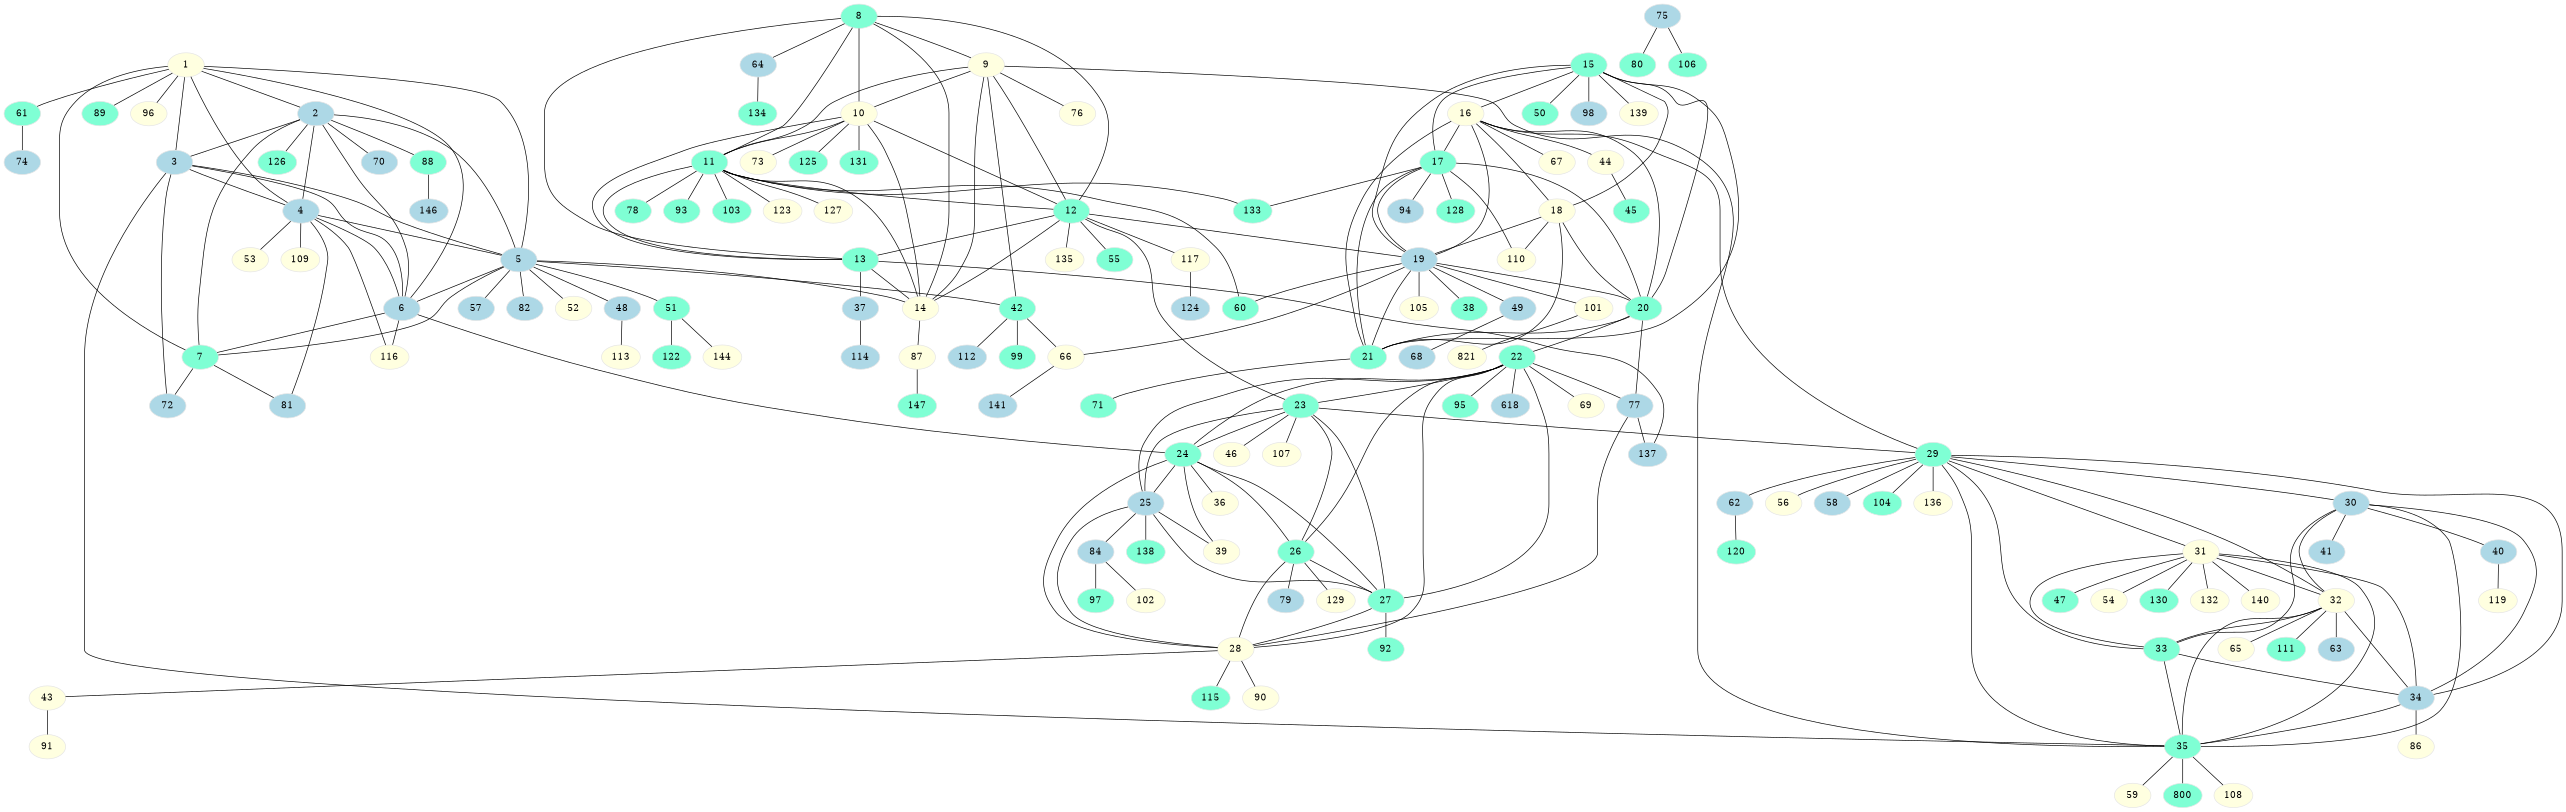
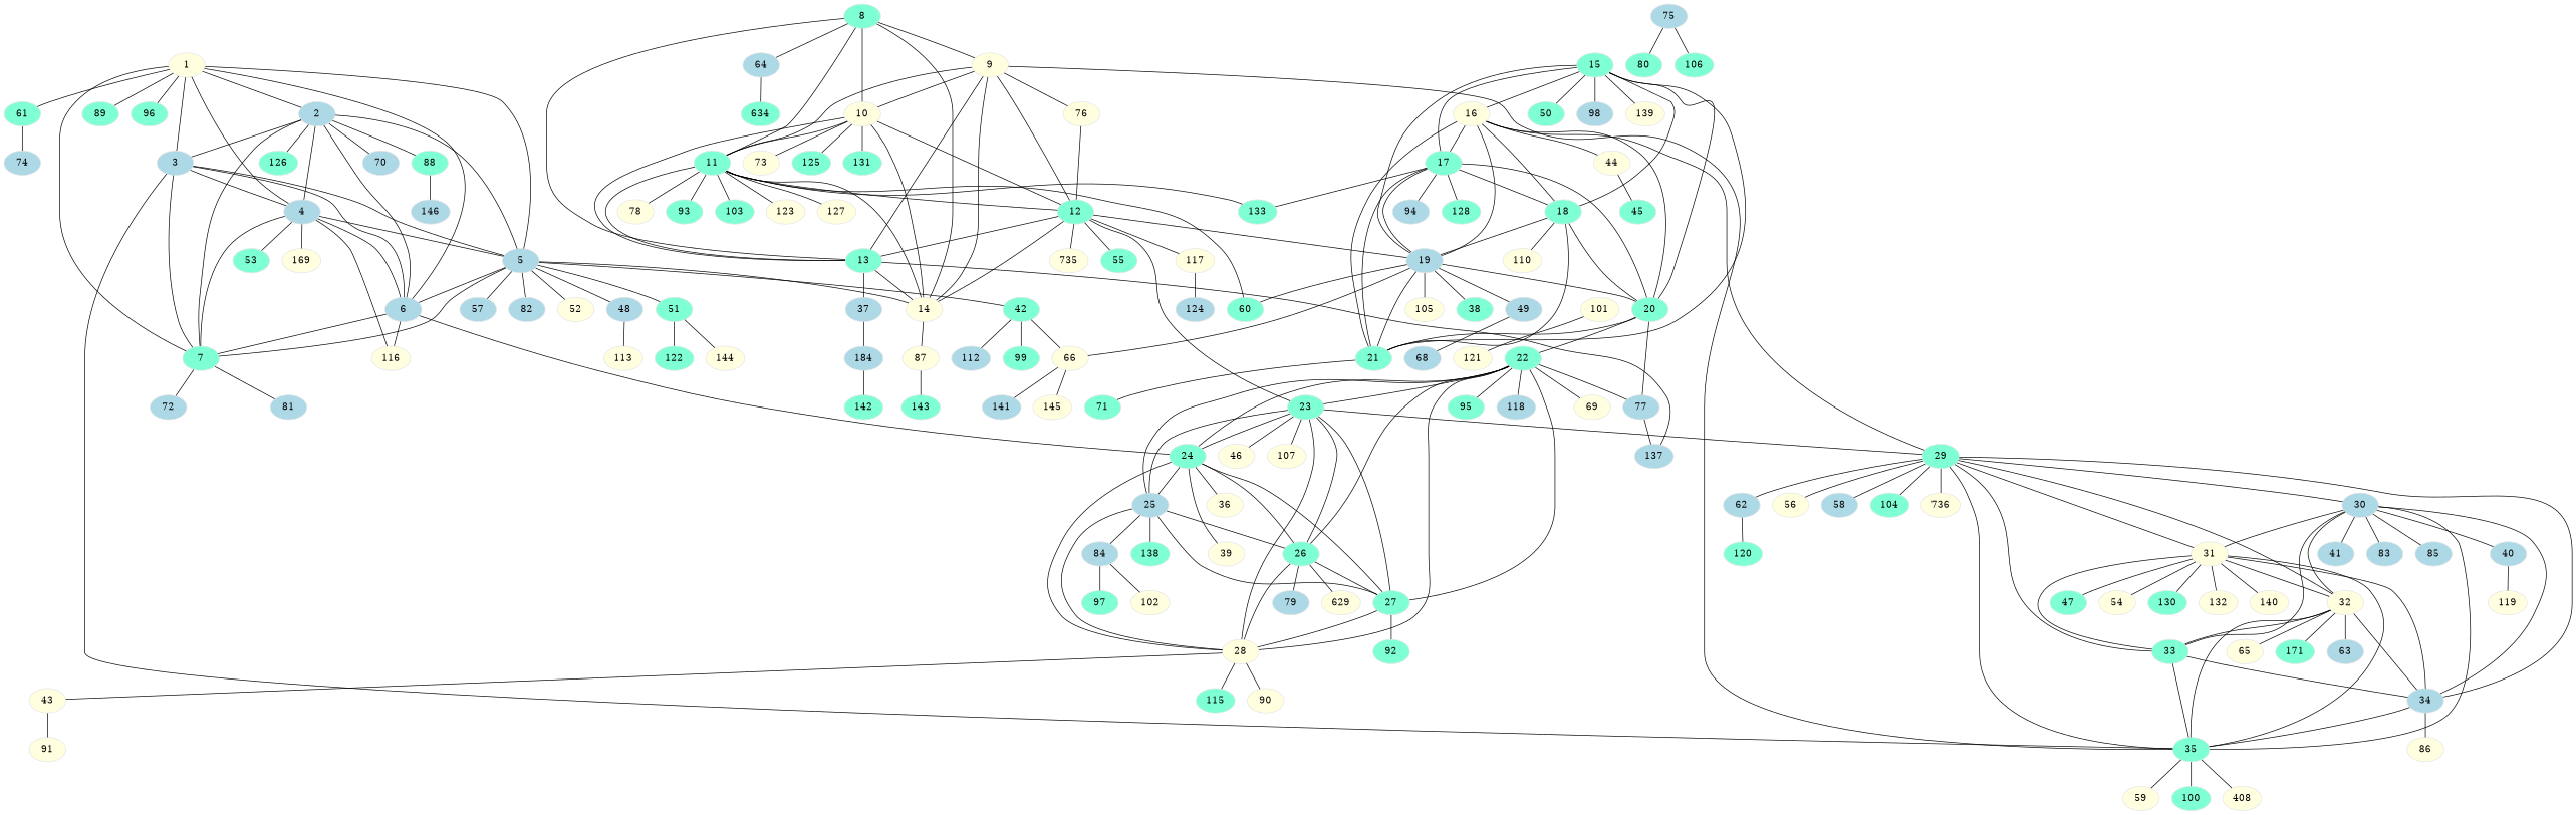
  graph {
    node [color=gray90 fillcolor=aquamarine style=filled]
    1 [fillcolor=lightyellow]
    2 [fillcolor=lightblue]
    3 [fillcolor=lightblue]
    4 [fillcolor=lightblue]
    5 [fillcolor=lightblue]
    6 [fillcolor=lightblue]
    7
    61
    89
-   96 [fillcolor=lightyellow]
+   96
    70 [fillcolor=lightblue]
    88
    126
    35
-   53 [fillcolor=lightyellow]
-   109 [fillcolor=lightyellow]
+   53
+   109 [fillcolor=lightyellow label=169]
    116 [fillcolor=lightyellow]
    14 [fillcolor=lightyellow]
    42
    48 [fillcolor=lightblue]
    51
    52 [fillcolor=lightyellow]
    57 [fillcolor=lightblue]
    82 [fillcolor=lightblue]
    24
    72 [fillcolor=lightblue]
    81 [fillcolor=lightblue]
    74 [fillcolor=lightblue]
    146 [fillcolor=lightblue]
    59 [fillcolor=lightyellow]
-   100 [label=800]
-   108 [fillcolor=lightyellow]
+   100
+   108 [fillcolor=lightyellow label=408]
    75 [fillcolor=lightblue]
    80
    106
    87 [fillcolor=lightyellow]
    66 [fillcolor=lightyellow]
    99
    112 [fillcolor=lightblue]
    113 [fillcolor=lightyellow]
    144 [fillcolor=lightyellow]
    122
    17
    133
    19 [fillcolor=lightblue]
-   18 [fillcolor=lightyellow]
+   18
    20
    21
    94 [fillcolor=lightblue]
    128
    25 [fillcolor=lightblue]
    26
    27
    28 [fillcolor=lightyellow]
    36 [fillcolor=lightyellow]
    39 [fillcolor=lightyellow]
    8
    9 [fillcolor=lightyellow]
    10 [fillcolor=lightyellow]
    11
    12
    13
    64 [fillcolor=lightblue]
    76 [fillcolor=lightyellow]
    73 [fillcolor=lightyellow]
    125
    131
    60
-   78
+   78 [fillcolor=lightyellow]
    93
    103
    123 [fillcolor=lightyellow]
    127 [fillcolor=lightyellow]
    23
    55
    117 [fillcolor=lightyellow]
-   135 [fillcolor=lightyellow]
+   135 [fillcolor=lightyellow label=735]
    37 [fillcolor=lightblue]
    137 [fillcolor=lightblue]
-   134
+   134 [label=634]
    38
    49 [fillcolor=lightblue]
    101 [fillcolor=lightyellow]
    105 [fillcolor=lightyellow]
    29
    46 [fillcolor=lightyellow]
    107 [fillcolor=lightyellow]
    124 [fillcolor=lightblue]
-   114 [fillcolor=lightblue]
-   143 [label=147]
+   114 [fillcolor=lightblue label=184]
+   143
    15
    16 [fillcolor=lightyellow]
    50
    98 [fillcolor=lightblue]
    139 [fillcolor=lightyellow]
    44 [fillcolor=lightyellow]
-   67 [fillcolor=lightyellow]
    110 [fillcolor=lightyellow]
    22
    77 [fillcolor=lightblue]
    71
    30 [fillcolor=lightblue]
    31 [fillcolor=lightyellow]
    32 [fillcolor=lightyellow]
    33
    34 [fillcolor=lightblue]
    56 [fillcolor=lightyellow]
    58 [fillcolor=lightblue]
    62 [fillcolor=lightblue]
    104
-   136 [fillcolor=lightyellow]
+   136 [fillcolor=lightyellow label=736]
    45
    68 [fillcolor=lightblue]
    141 [fillcolor=lightblue]
-   121 [fillcolor=lightyellow label=821]
+   145 [fillcolor=lightyellow]
+   121 [fillcolor=lightyellow]
    69 [fillcolor=lightyellow]
    95
-   118 [fillcolor=lightblue label=618]
+   118 [fillcolor=lightblue]
    84 [fillcolor=lightblue]
    138
    79 [fillcolor=lightblue]
-   129 [fillcolor=lightyellow]
+   129 [fillcolor=lightyellow label=629]
    92
    43 [fillcolor=lightyellow]
    90 [fillcolor=lightyellow]
    115
    97
    102 [fillcolor=lightyellow]
    91 [fillcolor=lightyellow]
    40 [fillcolor=lightblue]
    41 [fillcolor=lightblue]
+   83 [fillcolor=lightblue]
+   85 [fillcolor=lightblue]
    47
    54 [fillcolor=lightyellow]
    130
    132 [fillcolor=lightyellow]
    140 [fillcolor=lightyellow]
    63 [fillcolor=lightblue]
    65 [fillcolor=lightyellow]
-   111
+   111 [label=171]
    86 [fillcolor=lightyellow]
    120
    119 [fillcolor=lightyellow]
+   142
    1 -- 2
    1 -- 3
    1 -- 4
    1 -- 5
    1 -- 6
    1 -- 7
    1 -- 61
    1 -- 89
    1 -- 96
    2 -- 3
    2 -- 4
    2 -- 5
    2 -- 6
    2 -- 7
    2 -- 70
    2 -- 88
    2 -- 126
    3 -- 4
    3 -- 5
    3 -- 6
-   3 -- 72
+   3 -- 7
    3 -- 35
    4 -- 5
    4 -- 6
-   4 -- 81
+   4 -- 7
    4 -- 53
    4 -- 109
    4 -- 116
    5 -- 6
    5 -- 7
    5 -- 14
    5 -- 42
    5 -- 48
    5 -- 51
    5 -- 52
    5 -- 57
    5 -- 82
    6 -- 7
    6 -- 116
    6 -- 24
    7 -- 72
    7 -- 81
    61 -- 74
    88 -- 146
    35 -- 59
    35 -- 100
    35 -- 108
    14 -- 87
    42 -- 66
    42 -- 99
    42 -- 112
    48 -- 113
    51 -- 144
    51 -- 122
    24 -- 25
    24 -- 26
    24 -- 27
    24 -- 28
    24 -- 36
    24 -- 39
    75 -- 80
    75 -- 106
    87 -- 143
    66 -- 141
+   66 -- 145
    17 -- 133
    17 -- 19
-   17 -- 110
+   17 -- 18
    17 -- 20
    17 -- 21
    17 -- 94
    17 -- 128
    19 -- 66
    19 -- 20
    19 -- 21
    19 -- 60
    19 -- 38
    19 -- 49
-   19 -- 101
    19 -- 105
    18 -- 19
    18 -- 20
    18 -- 21
    18 -- 110
    20 -- 21
    20 -- 22
    20 -- 77
    21 -- 71
-   25 -- 39
+   25 -- 26
    25 -- 27
    25 -- 28
    25 -- 84
    25 -- 138
    26 -- 27
    26 -- 28
    26 -- 79
    26 -- 129
    27 -- 28
    27 -- 92
    28 -- 43
    28 -- 90
    28 -- 115
    8 -- 14
    8 -- 9
    8 -- 10
    8 -- 11
-   8 -- 12
+   76 -- 12
    8 -- 13
    8 -- 64
    9 -- 35
    9 -- 14
    9 -- 10
    9 -- 11
    9 -- 12
-   9 -- 42
+   9 -- 13
    9 -- 76
    10 -- 14
    10 -- 11
    10 -- 12
    10 -- 13
    10 -- 73
    10 -- 125
    10 -- 131
    11 -- 14
    11 -- 133
    11 -- 12
    11 -- 13
    11 -- 60
    11 -- 78
    11 -- 93
    11 -- 103
    11 -- 123
    11 -- 127
    12 -- 14
    12 -- 19
    12 -- 13
    12 -- 23
    12 -- 55
    12 -- 117
    12 -- 135
    13 -- 14
    13 -- 37
    13 -- 137
    64 -- 134
    23 -- 24
    23 -- 25
    23 -- 26
    23 -- 27
-   77 -- 28
+   23 -- 28
    23 -- 29
    23 -- 46
    23 -- 107
    117 -- 124
    37 -- 114
    49 -- 68
    101 -- 121
    29 -- 35
    29 -- 30
    29 -- 31
    29 -- 32
    29 -- 33
    29 -- 34
    29 -- 56
    29 -- 58
    29 -- 62
    29 -- 104
    29 -- 136
+   114 -- 142
    15 -- 17
    15 -- 19
    15 -- 18
    15 -- 20
    15 -- 21
    15 -- 16
    15 -- 50
    15 -- 98
    15 -- 139
    16 -- 17
    16 -- 19
    16 -- 18
    16 -- 20
    16 -- 21
    16 -- 29
    16 -- 44
-   16 -- 67
    44 -- 45
    22 -- 24
    22 -- 25
    22 -- 26
    22 -- 27
    22 -- 28
    22 -- 23
    22 -- 77
    22 -- 69
    22 -- 95
    22 -- 118
    77 -- 137
    30 -- 35
+   30 -- 31
    30 -- 32
    30 -- 33
    30 -- 34
    30 -- 40
    30 -- 41
+   30 -- 83
+   30 -- 85
    31 -- 35
    31 -- 32
    31 -- 33
    31 -- 34
    31 -- 47
    31 -- 54
    31 -- 130
    31 -- 132
    31 -- 140
    32 -- 35
    32 -- 33
    32 -- 34
    32 -- 63
    32 -- 65
    32 -- 111
    33 -- 35
    33 -- 34
    34 -- 35
    34 -- 86
    62 -- 120
    84 -- 97
    84 -- 102
    43 -- 91
    40 -- 119
  }
